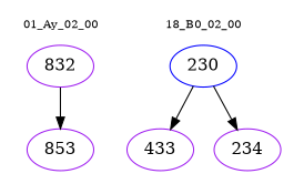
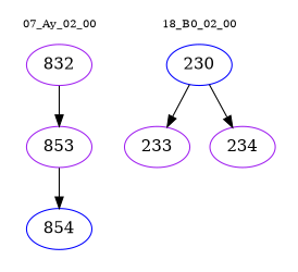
  digraph {
    node [color=purple]
    edge [color=black]
    n1 [label=853]
+   n2 [color=blue label=854]
    n3 [label=832]
    n4 [color=blue label=230]
-   n5 [label=433]
+   n5 [label=233]
    n6 [label=234]
    subgraph cluster_1 {
      color=white
      fontsize=10
-     label="01_Ay_02_00"
+     label="07_Ay_02_00"
      n1
+     n2
      n3
    }
    subgraph cluster_2 {
      color=white
      fontsize=10
      label="18_B0_02_00"
      n4
      n5
      n6
    }
+   n1 -> n2
    n3 -> n1
    n4 -> n5
    n4 -> n6
  }
